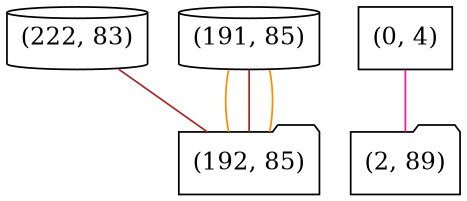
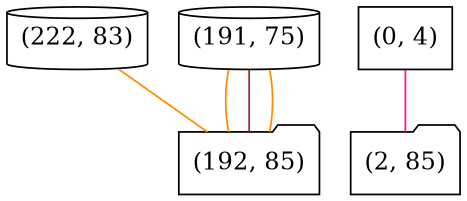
  graph {
    node [shape=folder]
    edge [color=brown weight=1]
    "(192, 85)"
    "(222, 83)" [shape=cylinder]
    n3 [label="(0, 4)" shape=box]
-   "(2, 89)"
-   "(191, 85)" [shape=cylinder]
-   "(222, 83)" -- "(192, 85)"
+   "(2, 89)" [label="(2, 85)"]
+   "(191, 85)" [shape=cylinder label="(191, 75)"]
+   "(222, 83)" -- "(192, 85)" [color=darkorange]
    n3 -- "(2, 89)" [color=deeppink weight=4]
    "(191, 85)" -- "(192, 85)" [color=darkorange]
    "(191, 85)" -- "(192, 85)"
    "(191, 85)" -- "(192, 85)" [color=darkorange]
  }
